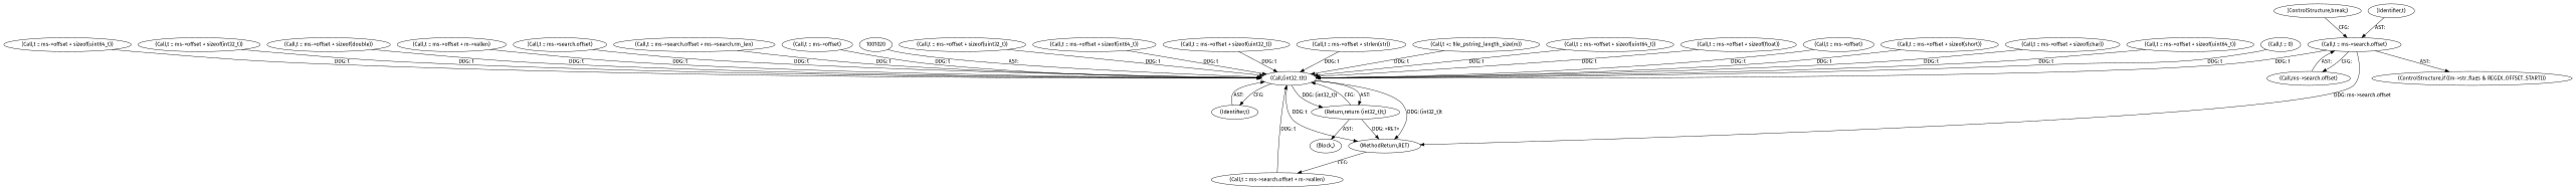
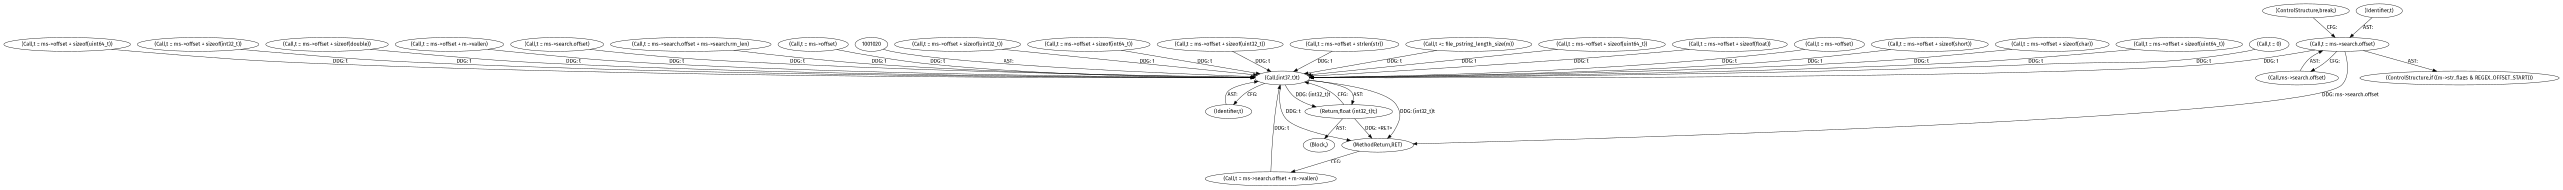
  digraph {
    fontname="Fira Sans"
    node [fontname="Fira Sans"]
    edge [fontname="Fira Sans"]
    n1 [label="(Call,t = ms->search.offset)"]
-   n2 [label="(Call,(int32_t)t)"]
+   n2 [label="(Call,(int37_t)t)"]
    n3 [label="(Call,ms->search.offset)"]
    n4 [label="(MethodReturn,RET)"]
    n5 [label="(ControlStructure,if ((m->str_flags & REGEX_OFFSET_START)))"]
-   n6 [label="(Return,return (int32_t)t;)"]
+   n6 [label="(Return,float (int32_t)t;)"]
    n7 [label="(Identifier,t)"]
    n8 [label="(Call,t = ms->search.offset + m->vallen)"]
    n9 [label="(Block,)"]
    n10 [label="(Call,t = ms->offset + sizeof(uint32_t))"]
    n11 [label="(Call,t = ms->offset + sizeof(int64_t))"]
    n12 [label="(Call,t = ms->offset + sizeof(uint32_t))"]
    n13 [label="(ControlStructure,break;)"]
    n14 [label="(Call,t = ms->offset + strlen(str))"]
    n15 [label="(Call,t += file_pstring_length_size(m))"]
    n16 [label="(Call,t = ms->offset + sizeof(uint64_t))"]
    n17 [label="(Call,t = ms->offset + sizeof(float))"]
    n18 [label="(Call,t = ms->offset)"]
    n19 [label="(Call,t = ms->offset + sizeof(short))"]
    n20 [label="(Identifier,t)"]
    n21 [label="(Call,t = ms->offset + sizeof(char))"]
    n22 [label="(Call,t = ms->offset + sizeof(uint64_t))"]
    n23 [label="(Call,t = 0)"]
    n24 [label="(Call,t = ms->offset + sizeof(uint64_t))"]
    n25 [label="(Call,t = ms->offset + sizeof(int32_t))"]
    n26 [label="(Call,t = ms->offset + sizeof(double))"]
    n27 [label="(Call,t = ms->offset + m->vallen)"]
    n28 [label="(Call,t = ms->search.offset)"]
    n29 [label="(Call,t = ms->search.offset + ms->search.rm_len)"]
    n30 [label="(Call,t = ms->offset)"]
    1001020
    n1 -> n2 [label="DDG: t"]
    n1 -> n3 [label="CFG: "]
    n1 -> n4 [label="DDG: ms->search.offset"]
    n1 -> n5 [label="AST: "]
    n2 -> n4 [label="DDG: t"]
    n2 -> n4 [label="DDG: (int32_t)t"]
    n2 -> n6 [label="AST: "]
    n2 -> n6 [label="DDG: (int32_t)t"]
    n2 -> n7 [label="CFG: "]
    n3 -> n1 [label="AST: "]
    n4 -> n8 [label="CFG: "]
    n6 -> n2 [label="CFG: "]
    n6 -> n4 [label="DDG: <RET>"]
    n6 -> n9 [label="AST: "]
    n7 -> n2 [label="AST: "]
    n8 -> n2 [label="DDG: t"]
    n10 -> n2 [label="DDG: t"]
    n11 -> n2 [label="DDG: t"]
    n12 -> n2 [label="DDG: t"]
    n13 -> n1 [label="CFG: "]
    n14 -> n2 [label="DDG: t"]
    n15 -> n2 [label="DDG: t"]
    n16 -> n2 [label="DDG: t"]
    n17 -> n2 [label="DDG: t"]
    n18 -> n2 [label="DDG: t"]
    n19 -> n2 [label="DDG: t"]
    n20 -> n1 [label="AST: "]
    n21 -> n2 [label="DDG: t"]
    n22 -> n2 [label="DDG: t"]
    n23 -> n2 [label="DDG: t"]
    n24 -> n2 [label="DDG: t"]
    n25 -> n2 [label="DDG: t"]
    n26 -> n2 [label="DDG: t"]
    n27 -> n2 [label="DDG: t"]
    n28 -> n2 [label="DDG: t"]
    n29 -> n2 [label="DDG: t"]
    n30 -> n2 [label="DDG: t"]
    1001020 -> n2 [label="AST: "]
  }
